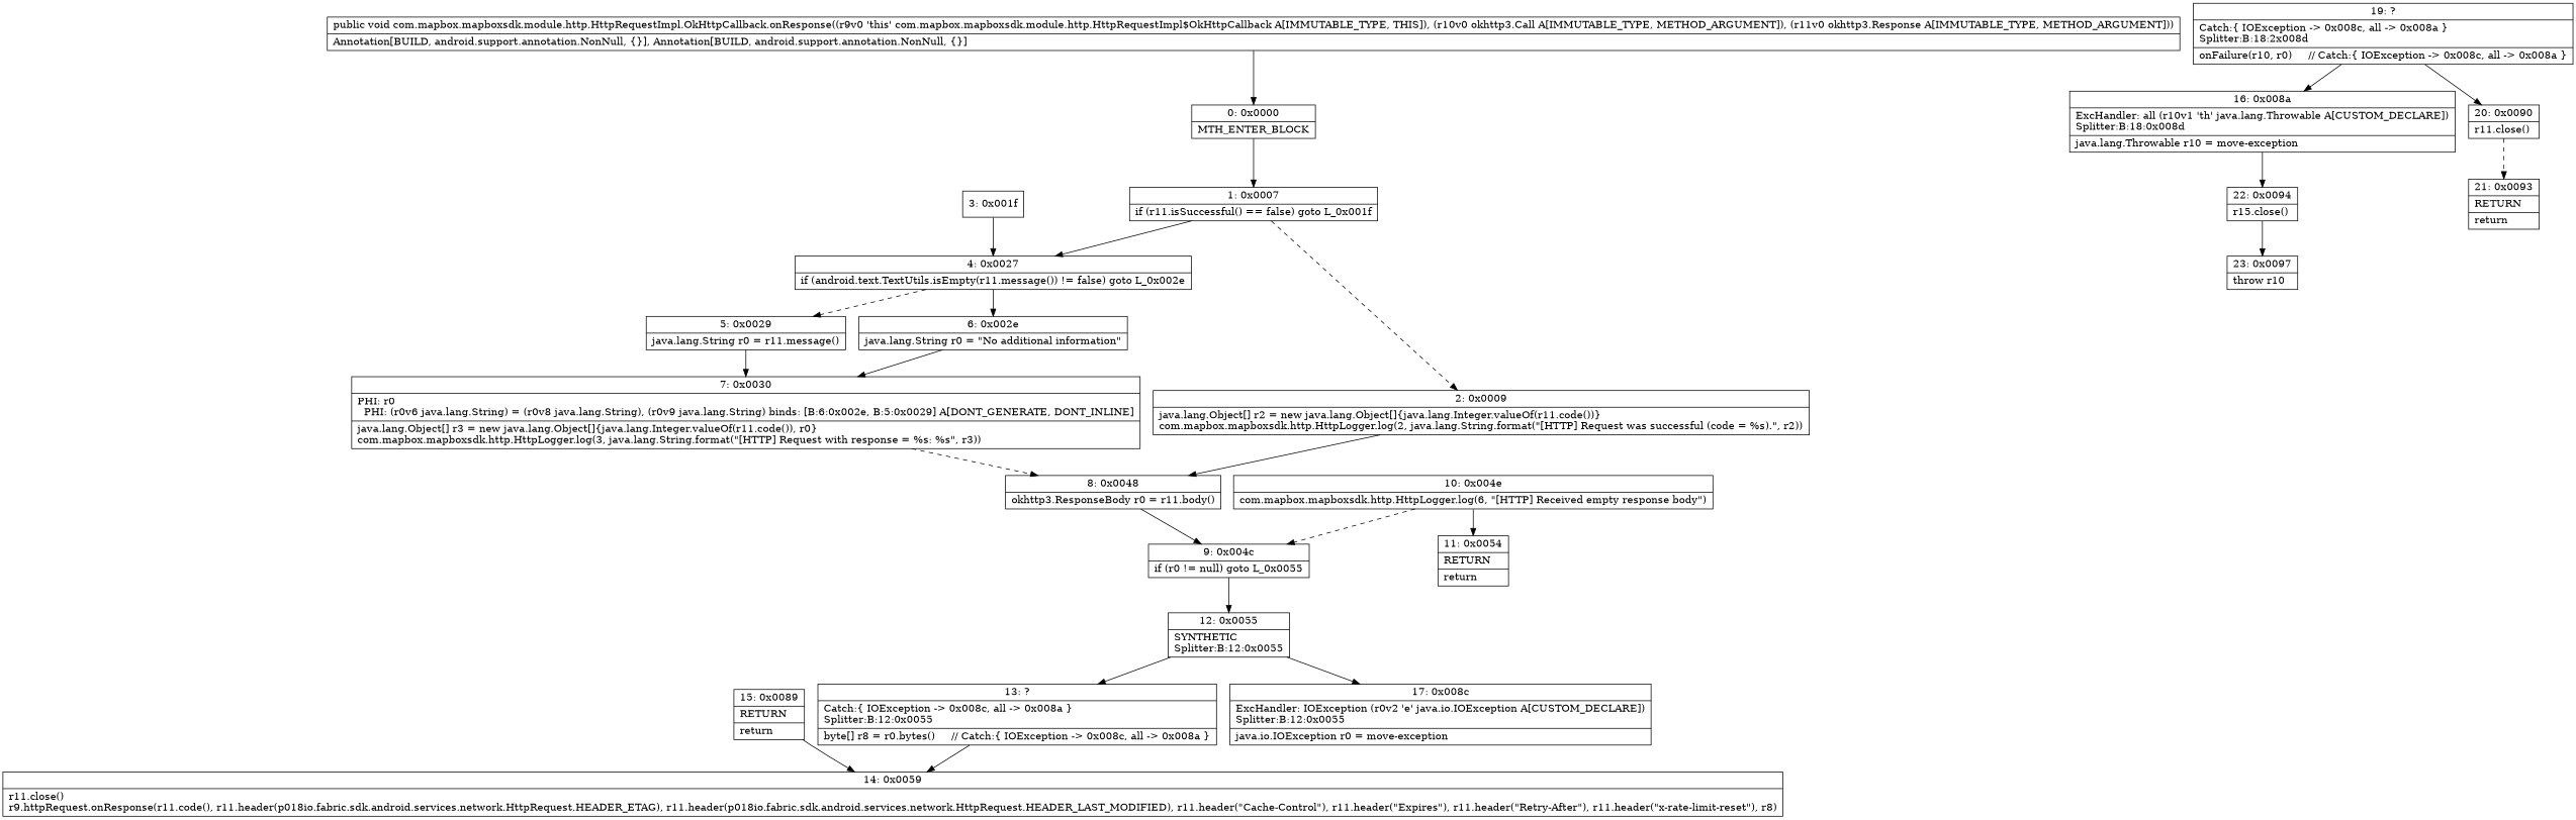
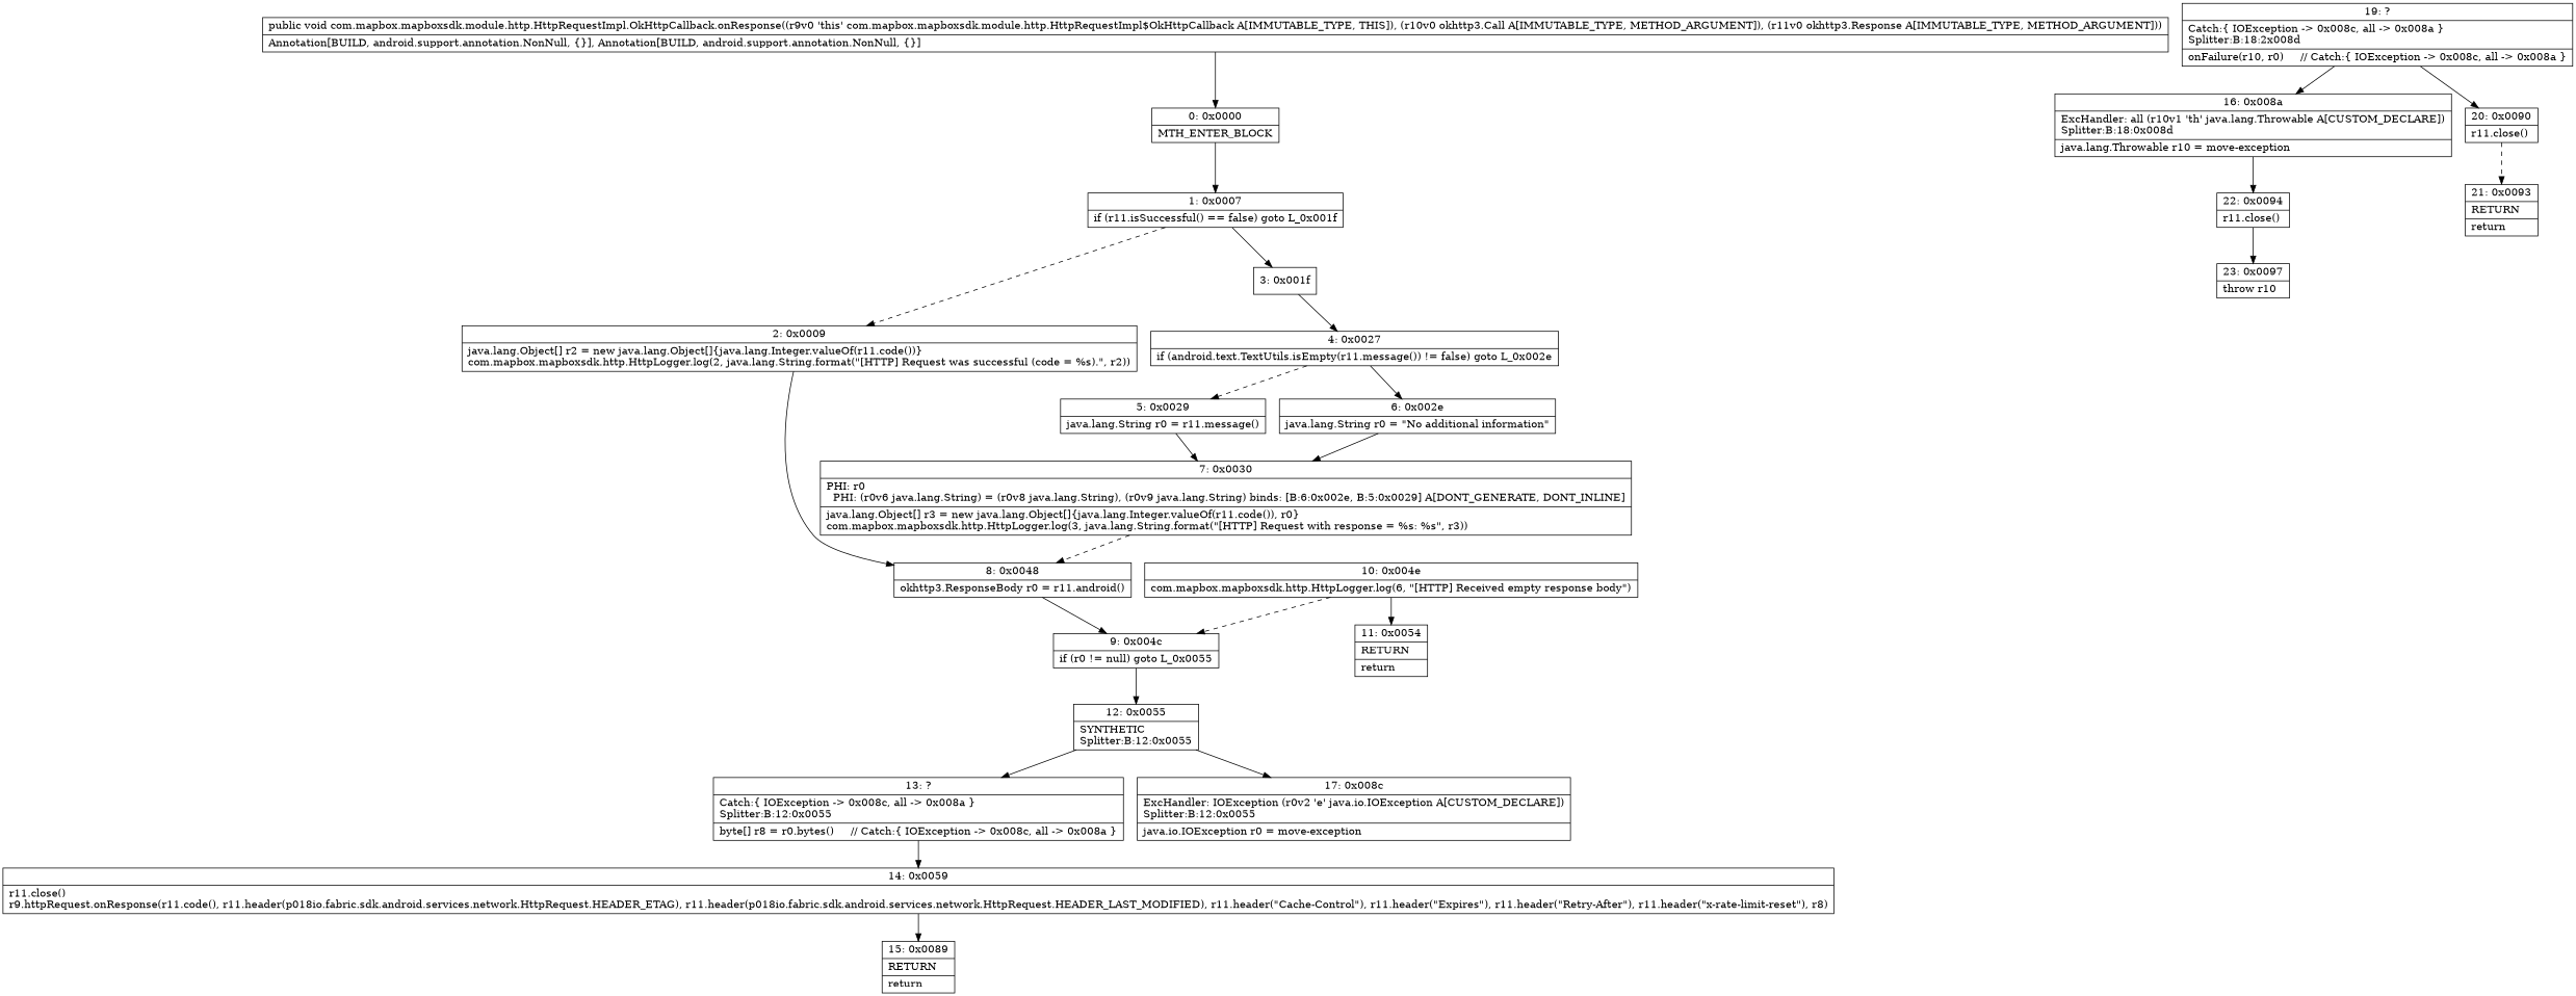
  digraph {
    node [shape=record]
    n1 [label="{0\:\ 0x0000|MTH_ENTER_BLOCK\l}"]
    n2 [label="{1\:\ 0x0007|if (r11.isSuccessful() == false) goto L_0x001f\l}"]
    n3 [label="{2\:\ 0x0009|java.lang.Object[] r2 = new java.lang.Object[]\{java.lang.Integer.valueOf(r11.code())\}\lcom.mapbox.mapboxsdk.http.HttpLogger.log(2, java.lang.String.format(\"[HTTP] Request was successful (code = %s).\", r2))\l}"]
    n4 [label="{3\:\ 0x001f}"]
-   n5 [label="{8\:\ 0x0048|okhttp3.ResponseBody r0 = r11.body()\l}"]
+   n5 [label="{8\:\ 0x0048|okhttp3.ResponseBody r0 = r11.android()\l}"]
    n6 [label="{4\:\ 0x0027|if (android.text.TextUtils.isEmpty(r11.message()) != false) goto L_0x002e\l}"]
    n7 [label="{9\:\ 0x004c|if (r0 != null) goto L_0x0055\l}"]
    n8 [label="{5\:\ 0x0029|java.lang.String r0 = r11.message()\l}"]
    n9 [label="{6\:\ 0x002e|java.lang.String r0 = \"No additional information\"\l}"]
    n10 [label="{7\:\ 0x0030|PHI: r0 \l  PHI: (r0v6 java.lang.String) = (r0v8 java.lang.String), (r0v9 java.lang.String) binds: [B:6:0x002e, B:5:0x0029] A[DONT_GENERATE, DONT_INLINE]\l|java.lang.Object[] r3 = new java.lang.Object[]\{java.lang.Integer.valueOf(r11.code()), r0\}\lcom.mapbox.mapboxsdk.http.HttpLogger.log(3, java.lang.String.format(\"[HTTP] Request with response = %s: %s\", r3))\l}"]
    n11 [label="{12\:\ 0x0055|SYNTHETIC\lSplitter:B:12:0x0055\l}"]
    n12 [label="{10\:\ 0x004e|com.mapbox.mapboxsdk.http.HttpLogger.log(6, \"[HTTP] Received empty response body\")\l}"]
    n13 [label="{11\:\ 0x0054|RETURN\l|return\l}"]
    n14 [label="{13\:\ ?|Catch:\{ IOException \-\> 0x008c, all \-\> 0x008a \}\lSplitter:B:12:0x0055\l|byte[] r8 = r0.bytes()     \/\/ Catch:\{ IOException \-\> 0x008c, all \-\> 0x008a \}\l}"]
    n15 [label="{17\:\ 0x008c|ExcHandler: IOException (r0v2 'e' java.io.IOException A[CUSTOM_DECLARE])\lSplitter:B:12:0x0055\l|java.io.IOException r0 = move\-exception\l}"]
    n16 [label="{14\:\ 0x0059|r11.close()\lr9.httpRequest.onResponse(r11.code(), r11.header(p018io.fabric.sdk.android.services.network.HttpRequest.HEADER_ETAG), r11.header(p018io.fabric.sdk.android.services.network.HttpRequest.HEADER_LAST_MODIFIED), r11.header(\"Cache\-Control\"), r11.header(\"Expires\"), r11.header(\"Retry\-After\"), r11.header(\"x\-rate\-limit\-reset\"), r8)\l}"]
    n17 [label="{15\:\ 0x0089|RETURN\l|return\l}"]
    n18 [label="{16\:\ 0x008a|ExcHandler: all (r10v1 'th' java.lang.Throwable A[CUSTOM_DECLARE])\lSplitter:B:18:0x008d\l|java.lang.Throwable r10 = move\-exception\l}"]
-   n19 [label="{22\:\ 0x0094|r15.close()\l}"]
+   n19 [label="{22\:\ 0x0094|r11.close()\l}"]
    n20 [label="{23\:\ 0x0097|throw r10\l}"]
    n21 [label="{19\:\ ?|Catch:\{ IOException \-\> 0x008c, all \-\> 0x008a \}\lSplitter:B:18:2x008d\l|onFailure(r10, r0)     \/\/ Catch:\{ IOException \-\> 0x008c, all \-\> 0x008a \}\l}"]
    n22 [label="{20\:\ 0x0090|r11.close()\l}"]
    n23 [label="{21\:\ 0x0093|RETURN\l|return\l}"]
    n24 [label="{public void com.mapbox.mapboxsdk.module.http.HttpRequestImpl.OkHttpCallback.onResponse((r9v0 'this' com.mapbox.mapboxsdk.module.http.HttpRequestImpl$OkHttpCallback A[IMMUTABLE_TYPE, THIS]), (r10v0 okhttp3.Call A[IMMUTABLE_TYPE, METHOD_ARGUMENT]), (r11v0 okhttp3.Response A[IMMUTABLE_TYPE, METHOD_ARGUMENT]))  | Annotation[BUILD, android.support.annotation.NonNull, \{\}], Annotation[BUILD, android.support.annotation.NonNull, \{\}]\l}"]
    n1 -> n2
    n2 -> n3 [style=dashed]
-   n2 -> n6
+   n2 -> n4
    n3 -> n5
    n4 -> n6
    n5 -> n7
    n6 -> n8 [style=dashed]
    n6 -> n9
    n7 -> n11
    n8 -> n10
    n9 -> n10
    n10 -> n5 [style=dashed]
    n11 -> n14
    n11 -> n15
    n12 -> n7 [style=dashed]
    n12 -> n13
    n14 -> n16
-   n17 -> n16
+   n16 -> n17
    n18 -> n19
    n19 -> n20
    n21 -> n18
    n21 -> n22
    n22 -> n23 [style=dashed]
    n24 -> n1
  }
